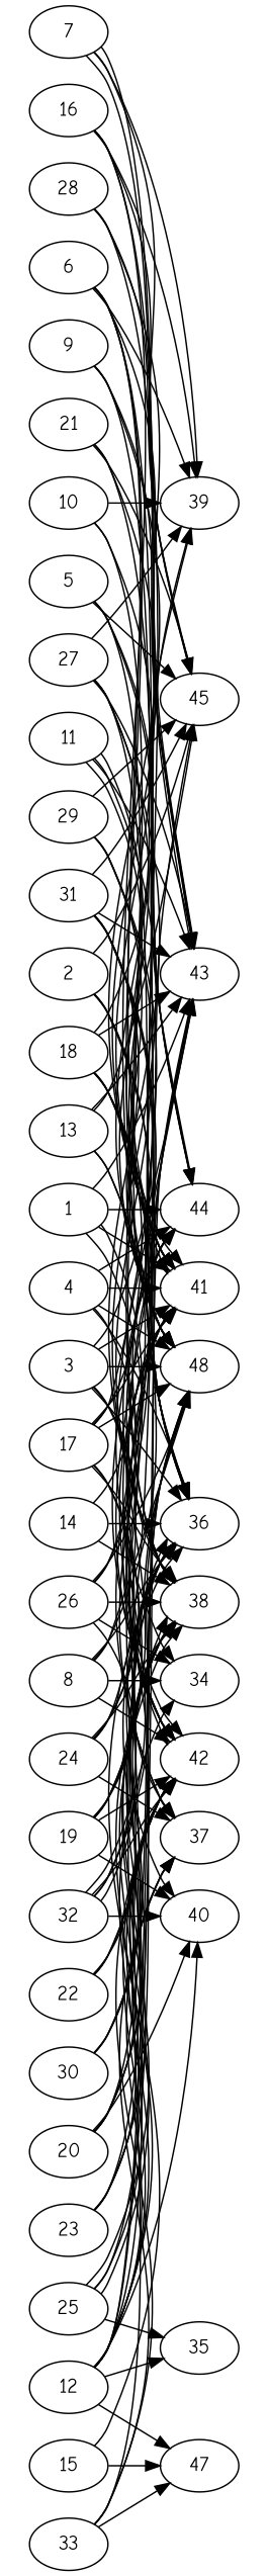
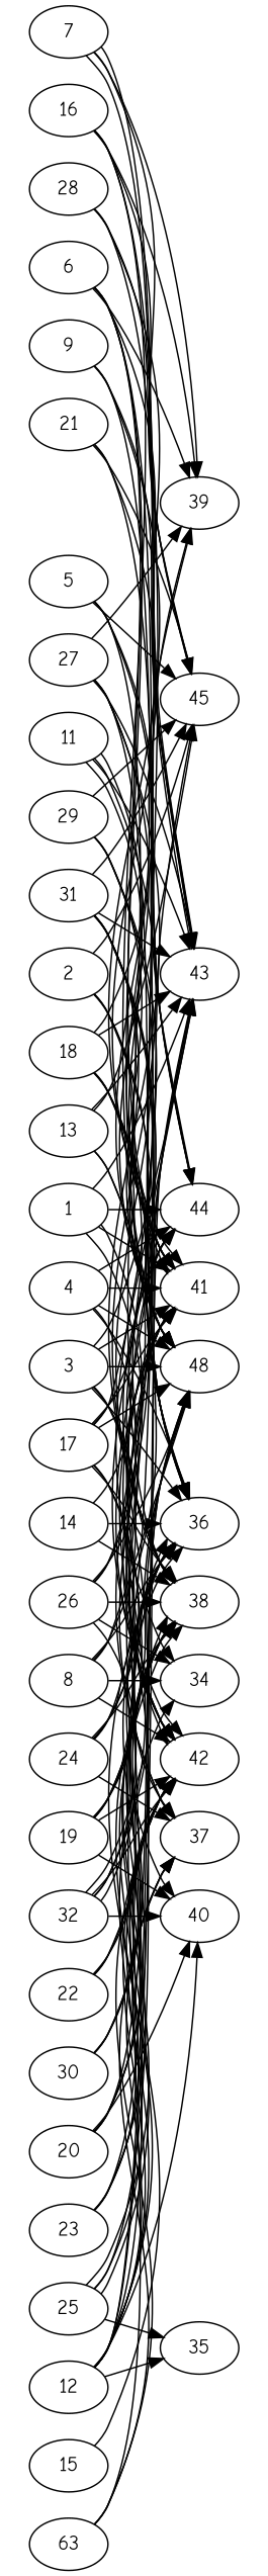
  digraph {
    fontname="Comic Neue"
    rankdir=LR
    node [alpha=0.09 fontname="Comic Neue"]
    edge [fontname="Comic Neue"]
    1 [alpha=0.07 expect_size=94395068616669888]
    41 [alpha=0.03 expect_size=15809089879394224]
    42 [alpha=0.16 expect_size=69951821472962280]
    43 [alpha=0.08 expect_size=9034670947026088230912]
    44 [alpha=0.00 expect_size=150067057680385184]
    2 [expect_size=15333041994635837177856]
    36 [alpha=0.15 expect_size=35456601125135056]
    45 [alpha=0.13 expect_size=235357109583185248]
    3 [alpha=0.00 expect_size=74017272883631357952]
    38 [alpha=0.03 expect_size=4097297859105901568]
    48 [alpha=0.18 expect_size=4458705540343220224]
    4 [alpha=0.19 expect_size=9461554686445117440]
    5 [alpha=0.18 expect_size=5892336638266000384]
    6 [alpha=0.20 expect_size=296802216540158592]
    39 [expect_size=53755860184810136]
    7 [alpha=0.02 expect_size=42625824255212624]
    8 [alpha=0.19 expect_size=854359281762304000000]
    34 [alpha=0.11 expect_size=4147039949089206272]
    9 [alpha=0.12 expect_size=6359261374819984384]
-   10 [alpha=0.15 expect_size=7643749796321307918336]
    11 [alpha=0.08 expect_size=2343931605752488132608]
    12 [alpha=0.12 expect_size=1396577214402956800]
    35 [alpha=0.16 expect_size=3069628728233737]
    37 [alpha=0.17 expect_size=651703561250435968]
    40 [alpha=0.05 expect_size=1117170956926509824]
-   47 [alpha=0.11 expect_size=8963445309040150]
    13 [alpha=0.13 expect_size=60499144014657632]
    14 [alpha=0.17 expect_size=3036979217024393216]
    15 [alpha=0.10 expect_size=683845070826242048000]
    16 [alpha=0.13 expect_size=7639495879847655424]
    17 [alpha=0.01 expect_size=42140635451351536]
    18 [alpha=0.05 expect_size=82475739351314960]
    19 [alpha=0.19 expect_size=1076758853375305449472]
    20 [alpha=0.02 expect_size=132727374132567584]
    21 [alpha=0.10 expect_size=136789446131089328]
    22 [alpha=0.08 expect_size=510182618102212928]
    23 [alpha=0.04 expect_size=590506968638357632]
    24 [alpha=0.04 expect_size=94751256122306560]
    25 [alpha=0.19 expect_size=2220266165544725]
    26 [alpha=0.13 expect_size=1660195009922185822208]
    27 [alpha=0.05 expect_size=4996989522499794944]
    28 [expect_size=2523541054049565696]
    29 [alpha=0.06 expect_size=204200551817494624]
    30 [alpha=0.16 expect_size=2073279039110988544]
    31 [expect_size=5572830072024049123328]
    32 [alpha=0.02 expect_size=231406030409023808]
-   33 [alpha=0.04 expect_size=9605186672345102336]
+   33 [alpha=0.04 expect_size=9605186672345102336 label=63]
    1 -> 41
    1 -> 42
    1 -> 42
    1 -> 43
    1 -> 44
    2 -> 41
    2 -> 42
    2 -> 36
    2 -> 45
    3 -> 41
    3 -> 42
    3 -> 43
    3 -> 36
    3 -> 38
    3 -> 48
    4 -> 41
    4 -> 42
    4 -> 44
    4 -> 36
    4 -> 48
    5 -> 44
    5 -> 45
    5 -> 38
    5 -> 48
    6 -> 41
    6 -> 43
    6 -> 44
    6 -> 48
    6 -> 39
    7 -> 43
    7 -> 43
    7 -> 45
    7 -> 39
    8 -> 42
    8 -> 43
    8 -> 36
    8 -> 48
    8 -> 34
    9 -> 41
    9 -> 43
    9 -> 44
-   10 -> 41
-   10 -> 38
-   10 -> 39
    11 -> 41
    11 -> 41
    11 -> 43
    11 -> 38
    12 -> 41
    12 -> 42
    12 -> 43
    12 -> 45
    12 -> 38
    12 -> 34
    12 -> 35
    12 -> 37
    12 -> 40
-   12 -> 47
    13 -> 42
    13 -> 43
    13 -> 45
    13 -> 37
    14 -> 41
    14 -> 36
    14 -> 38
    15 -> 36
-   15 -> 47
    16 -> 44
    16 -> 45
    16 -> 48
    16 -> 39
    17 -> 41
    17 -> 42
    17 -> 43
    17 -> 44
    17 -> 38
    17 -> 48
    17 -> 40
    18 -> 43
    18 -> 36
    18 -> 38
    18 -> 48
    18 -> 39
    18 -> 37
    19 -> 41
    19 -> 42
    19 -> 44
    19 -> 36
    19 -> 38
    19 -> 40
    20 -> 42
    20 -> 36
    20 -> 38
    20 -> 48
    20 -> 40
    21 -> 41
    21 -> 36
    21 -> 45
    22 -> 41
    22 -> 42
    22 -> 38
    23 -> 42
    23 -> 44
    23 -> 38
    23 -> 37
    24 -> 43
    24 -> 36
    24 -> 38
    24 -> 48
    24 -> 37
    25 -> 42
    25 -> 38
    25 -> 38
    25 -> 48
    25 -> 35
    26 -> 44
    26 -> 38
    26 -> 48
    26 -> 39
    26 -> 34
    26 -> 37
    27 -> 43
    27 -> 36
    27 -> 38
    27 -> 48
    27 -> 39
    28 -> 43
    28 -> 36
    28 -> 45
    29 -> 36
    29 -> 45
    29 -> 38
    29 -> 48
    30 -> 42
    30 -> 36
    30 -> 38
    31 -> 41
    31 -> 42
    31 -> 43
    31 -> 36
    31 -> 45
    31 -> 48
    31 -> 34
    32 -> 41
    32 -> 42
    32 -> 36
    32 -> 36
    32 -> 48
    32 -> 40
    33 -> 42
    33 -> 36
    33 -> 37
-   33 -> 47
  }
